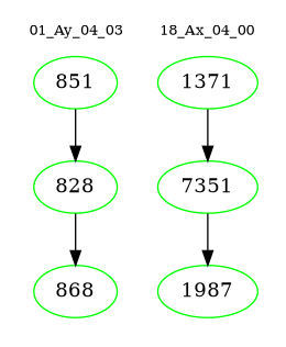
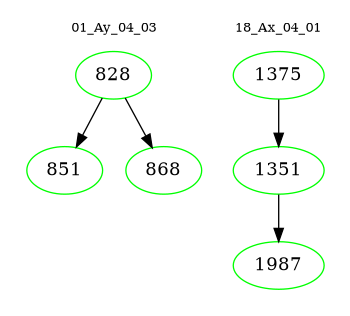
  digraph {
    node [color=green]
    edge [color=black]
    n1 [label=851]
    n2 [label=828]
    n3 [label=868]
-   n4 [label=1371]
-   n5 [label=7351]
+   n4 [label=1375]
+   n5 [label=1351]
    n6 [label=1987]
    subgraph cluster_1 {
      color=white
      fontsize=10
      label="01_Ay_04_03"
      n1
      n2
      n3
    }
    subgraph cluster_2 {
      color=white
      fontsize=10
-     label="18_Ax_04_00"
+     label="18_Ax_04_01"
      n4
      n5
      n6
    }
-   n1 -> n2
+   n2 -> n1
    n2 -> n3
    n4 -> n5
    n5 -> n6
  }
